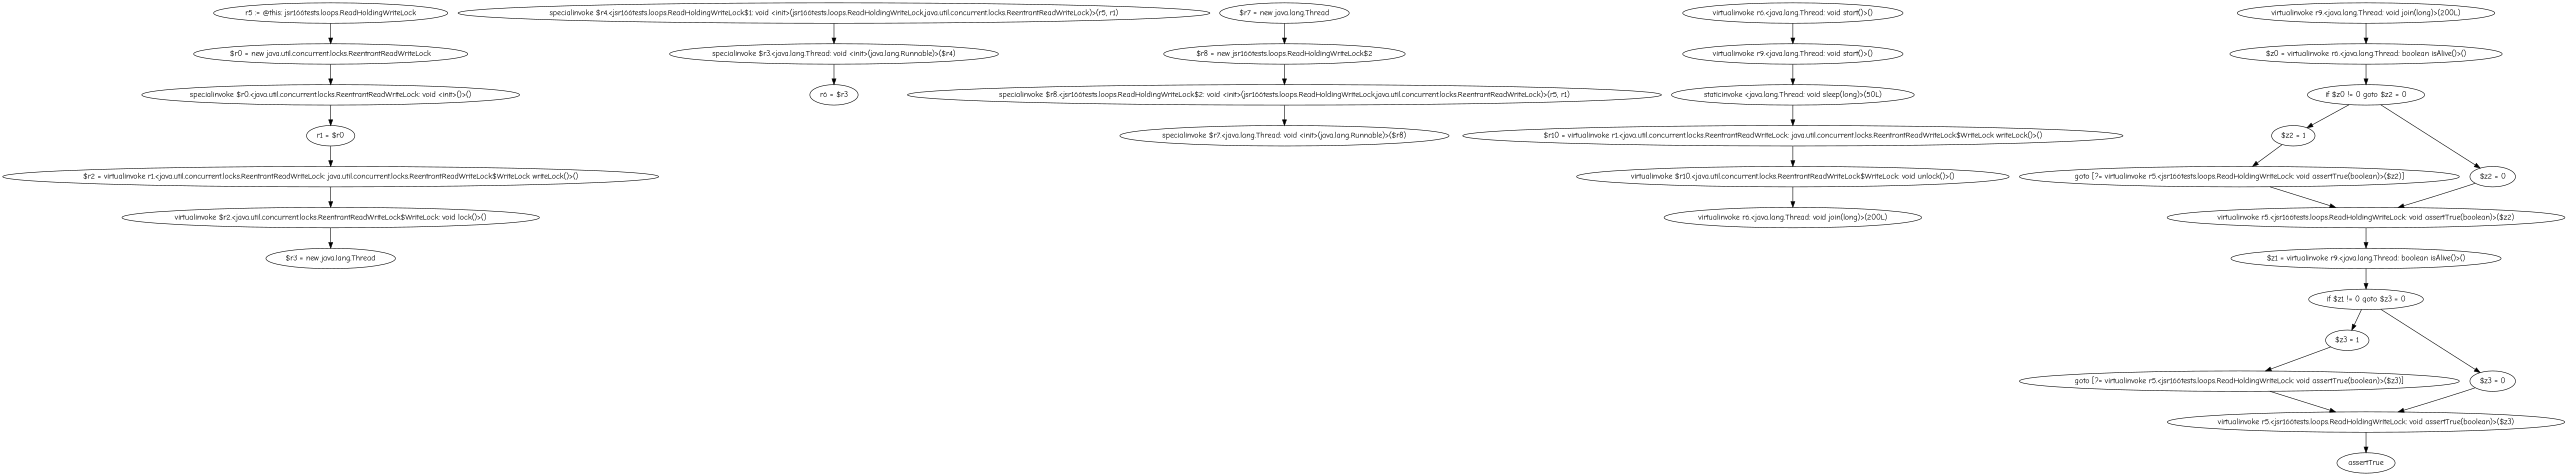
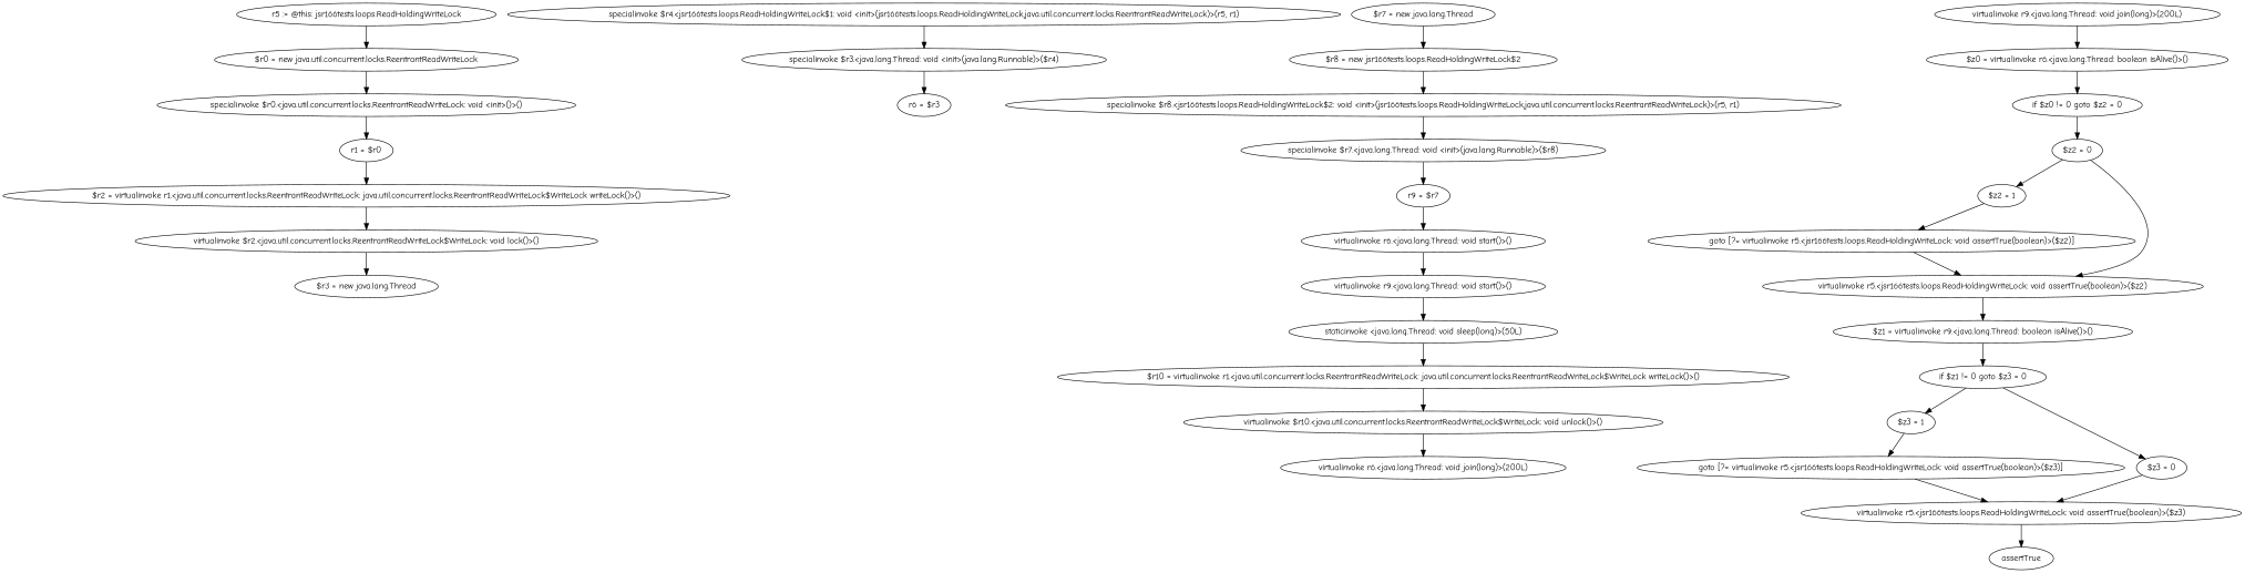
  digraph {
    fontname="Comic Neue"
    node [fontname="Comic Neue"]
    edge [fontname="Comic Neue"]
    "r5 := @this: jsr166tests.loops.ReadHoldingWriteLock"
    "$r0 = new java.util.concurrent.locks.ReentrantReadWriteLock"
    "specialinvoke $r0.<java.util.concurrent.locks.ReentrantReadWriteLock: void <init>()>()"
    "r1 = $r0"
    "$r2 = virtualinvoke r1.<java.util.concurrent.locks.ReentrantReadWriteLock: java.util.concurrent.locks.ReentrantReadWriteLock$WriteLock writeLock()>()"
    "virtualinvoke $r2.<java.util.concurrent.locks.ReentrantReadWriteLock$WriteLock: void lock()>()"
    "$r3 = new java.lang.Thread"
    "specialinvoke $r4.<jsr166tests.loops.ReadHoldingWriteLock$1: void <init>(jsr166tests.loops.ReadHoldingWriteLock,java.util.concurrent.locks.ReentrantReadWriteLock)>(r5, r1)"
    "specialinvoke $r3.<java.lang.Thread: void <init>(java.lang.Runnable)>($r4)"
    "r6 = $r3"
    "$r7 = new java.lang.Thread"
    "$r8 = new jsr166tests.loops.ReadHoldingWriteLock$2"
    "specialinvoke $r8.<jsr166tests.loops.ReadHoldingWriteLock$2: void <init>(jsr166tests.loops.ReadHoldingWriteLock,java.util.concurrent.locks.ReentrantReadWriteLock)>(r5, r1)"
    "specialinvoke $r7.<java.lang.Thread: void <init>(java.lang.Runnable)>($r8)"
+   "r9 = $r7"
    "virtualinvoke r6.<java.lang.Thread: void start()>()"
    "virtualinvoke r9.<java.lang.Thread: void start()>()"
    "staticinvoke <java.lang.Thread: void sleep(long)>(50L)"
    "$r10 = virtualinvoke r1.<java.util.concurrent.locks.ReentrantReadWriteLock: java.util.concurrent.locks.ReentrantReadWriteLock$WriteLock writeLock()>()"
    "virtualinvoke $r10.<java.util.concurrent.locks.ReentrantReadWriteLock$WriteLock: void unlock()>()"
    "virtualinvoke r6.<java.lang.Thread: void join(long)>(200L)"
    "virtualinvoke r9.<java.lang.Thread: void join(long)>(200L)"
    "$z0 = virtualinvoke r6.<java.lang.Thread: boolean isAlive()>()"
    "if $z0 != 0 goto $z2 = 0"
    "$z2 = 1"
    "$z2 = 0"
    "goto [?= virtualinvoke r5.<jsr166tests.loops.ReadHoldingWriteLock: void assertTrue(boolean)>($z2)]"
    "virtualinvoke r5.<jsr166tests.loops.ReadHoldingWriteLock: void assertTrue(boolean)>($z2)"
    "$z1 = virtualinvoke r9.<java.lang.Thread: boolean isAlive()>()"
    "if $z1 != 0 goto $z3 = 0"
    "$z3 = 1"
    "$z3 = 0"
    "goto [?= virtualinvoke r5.<jsr166tests.loops.ReadHoldingWriteLock: void assertTrue(boolean)>($z3)]"
    "virtualinvoke r5.<jsr166tests.loops.ReadHoldingWriteLock: void assertTrue(boolean)>($z3)"
    n35 [label=assertTrue]
    "r5 := @this: jsr166tests.loops.ReadHoldingWriteLock" -> "$r0 = new java.util.concurrent.locks.ReentrantReadWriteLock"
    "$r0 = new java.util.concurrent.locks.ReentrantReadWriteLock" -> "specialinvoke $r0.<java.util.concurrent.locks.ReentrantReadWriteLock: void <init>()>()"
    "specialinvoke $r0.<java.util.concurrent.locks.ReentrantReadWriteLock: void <init>()>()" -> "r1 = $r0"
    "r1 = $r0" -> "$r2 = virtualinvoke r1.<java.util.concurrent.locks.ReentrantReadWriteLock: java.util.concurrent.locks.ReentrantReadWriteLock$WriteLock writeLock()>()"
    "$r2 = virtualinvoke r1.<java.util.concurrent.locks.ReentrantReadWriteLock: java.util.concurrent.locks.ReentrantReadWriteLock$WriteLock writeLock()>()" -> "virtualinvoke $r2.<java.util.concurrent.locks.ReentrantReadWriteLock$WriteLock: void lock()>()"
    "virtualinvoke $r2.<java.util.concurrent.locks.ReentrantReadWriteLock$WriteLock: void lock()>()" -> "$r3 = new java.lang.Thread"
    "specialinvoke $r4.<jsr166tests.loops.ReadHoldingWriteLock$1: void <init>(jsr166tests.loops.ReadHoldingWriteLock,java.util.concurrent.locks.ReentrantReadWriteLock)>(r5, r1)" -> "specialinvoke $r3.<java.lang.Thread: void <init>(java.lang.Runnable)>($r4)"
    "specialinvoke $r3.<java.lang.Thread: void <init>(java.lang.Runnable)>($r4)" -> "r6 = $r3"
    "$r7 = new java.lang.Thread" -> "$r8 = new jsr166tests.loops.ReadHoldingWriteLock$2"
    "$r8 = new jsr166tests.loops.ReadHoldingWriteLock$2" -> "specialinvoke $r8.<jsr166tests.loops.ReadHoldingWriteLock$2: void <init>(jsr166tests.loops.ReadHoldingWriteLock,java.util.concurrent.locks.ReentrantReadWriteLock)>(r5, r1)"
    "specialinvoke $r8.<jsr166tests.loops.ReadHoldingWriteLock$2: void <init>(jsr166tests.loops.ReadHoldingWriteLock,java.util.concurrent.locks.ReentrantReadWriteLock)>(r5, r1)" -> "specialinvoke $r7.<java.lang.Thread: void <init>(java.lang.Runnable)>($r8)"
+   "specialinvoke $r7.<java.lang.Thread: void <init>(java.lang.Runnable)>($r8)" -> "r9 = $r7"
+   "r9 = $r7" -> "virtualinvoke r6.<java.lang.Thread: void start()>()"
    "virtualinvoke r6.<java.lang.Thread: void start()>()" -> "virtualinvoke r9.<java.lang.Thread: void start()>()"
    "virtualinvoke r9.<java.lang.Thread: void start()>()" -> "staticinvoke <java.lang.Thread: void sleep(long)>(50L)"
    "staticinvoke <java.lang.Thread: void sleep(long)>(50L)" -> "$r10 = virtualinvoke r1.<java.util.concurrent.locks.ReentrantReadWriteLock: java.util.concurrent.locks.ReentrantReadWriteLock$WriteLock writeLock()>()"
    "$r10 = virtualinvoke r1.<java.util.concurrent.locks.ReentrantReadWriteLock: java.util.concurrent.locks.ReentrantReadWriteLock$WriteLock writeLock()>()" -> "virtualinvoke $r10.<java.util.concurrent.locks.ReentrantReadWriteLock$WriteLock: void unlock()>()"
    "virtualinvoke $r10.<java.util.concurrent.locks.ReentrantReadWriteLock$WriteLock: void unlock()>()" -> "virtualinvoke r6.<java.lang.Thread: void join(long)>(200L)"
    "virtualinvoke r9.<java.lang.Thread: void join(long)>(200L)" -> "$z0 = virtualinvoke r6.<java.lang.Thread: boolean isAlive()>()"
    "$z0 = virtualinvoke r6.<java.lang.Thread: boolean isAlive()>()" -> "if $z0 != 0 goto $z2 = 0"
-   "if $z0 != 0 goto $z2 = 0" -> "$z2 = 1"
+   "$z2 = 0" -> "$z2 = 1"
    "if $z0 != 0 goto $z2 = 0" -> "$z2 = 0"
    "$z2 = 1" -> "goto [?= virtualinvoke r5.<jsr166tests.loops.ReadHoldingWriteLock: void assertTrue(boolean)>($z2)]"
    "$z2 = 0" -> "virtualinvoke r5.<jsr166tests.loops.ReadHoldingWriteLock: void assertTrue(boolean)>($z2)"
    "goto [?= virtualinvoke r5.<jsr166tests.loops.ReadHoldingWriteLock: void assertTrue(boolean)>($z2)]" -> "virtualinvoke r5.<jsr166tests.loops.ReadHoldingWriteLock: void assertTrue(boolean)>($z2)"
    "virtualinvoke r5.<jsr166tests.loops.ReadHoldingWriteLock: void assertTrue(boolean)>($z2)" -> "$z1 = virtualinvoke r9.<java.lang.Thread: boolean isAlive()>()"
    "$z1 = virtualinvoke r9.<java.lang.Thread: boolean isAlive()>()" -> "if $z1 != 0 goto $z3 = 0"
    "if $z1 != 0 goto $z3 = 0" -> "$z3 = 1"
    "if $z1 != 0 goto $z3 = 0" -> "$z3 = 0"
    "$z3 = 1" -> "goto [?= virtualinvoke r5.<jsr166tests.loops.ReadHoldingWriteLock: void assertTrue(boolean)>($z3)]"
    "$z3 = 0" -> "virtualinvoke r5.<jsr166tests.loops.ReadHoldingWriteLock: void assertTrue(boolean)>($z3)"
    "goto [?= virtualinvoke r5.<jsr166tests.loops.ReadHoldingWriteLock: void assertTrue(boolean)>($z3)]" -> "virtualinvoke r5.<jsr166tests.loops.ReadHoldingWriteLock: void assertTrue(boolean)>($z3)"
    "virtualinvoke r5.<jsr166tests.loops.ReadHoldingWriteLock: void assertTrue(boolean)>($z3)" -> n35
  }
